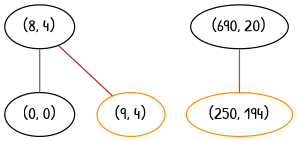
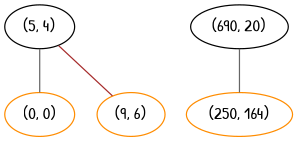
  graph {
    fontname="Patrick Hand"
    node [color=black fontname="Patrick Hand"]
    edge [color=gray40 fontname="Patrick Hand"]
-   "(5, 4)" [label="(8, 4)"]
-   "(0, 0)"
-   "(9, 6)" [color=darkorange label="(9, 4)"]
+   "(5, 4)"
+   "(0, 0)" [color=darkorange]
+   "(9, 6)" [color=darkorange]
    n4 [label="(690, 20)"]
-   "(250, 164)" [color=darkorange label="(250, 194)"]
+   "(250, 164)" [color=darkorange]
    "(5, 4)" -- "(0, 0)" [weight=4]
    "(5, 4)" -- "(9, 6)" [color=brown weight=3]
    n4 -- "(250, 164)" [weight=1]
  }
